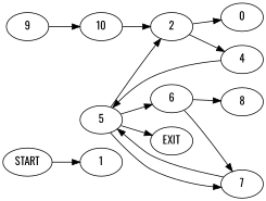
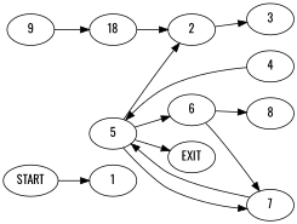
  digraph {
    fontname=Oswald
    rankdir=LR
    node [fontname=Oswald]
    edge [fontname=Oswald]
    n1 [label=START]
    1
    n3 [label=EXIT]
    2
-   3 [label=0]
+   3
    4
    5
    6
    7
    8
    9
-   10
+   10 [label=18]
    n1 -> 1
    2 -> 3
-   2 -> 4
    4 -> 5
    5 -> n3
    5 -> 2
    5 -> 6
    5 -> 7
    6 -> 7
    6 -> 8
    7 -> 5
    9 -> 10
    10 -> 2
  }
